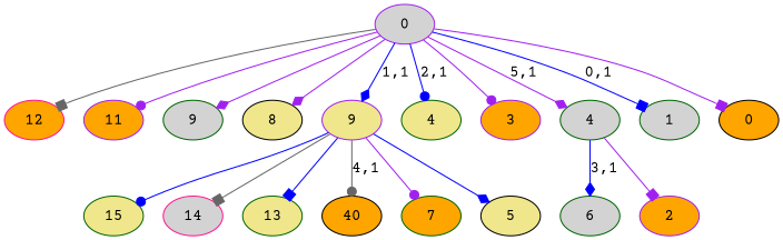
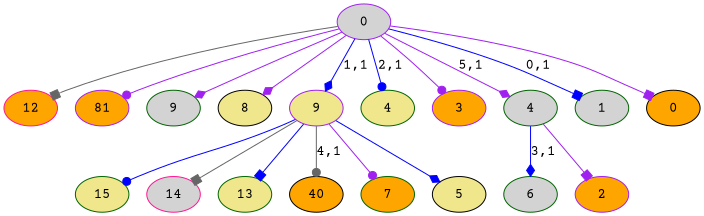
  digraph {
    fontname="Courier Prime"
    node [color=darkgreen fillcolor=orange fontname="Courier Prime" style=filled]
    edge [arrowhead=dot color=purple fontname="Courier Prime"]
    n1 [fillcolor=khaki label=15]
    n2 [color=deeppink fillcolor=lightgrey label=14]
    n3 [fillcolor=khaki label=13]
    n4 [color=deeppink label=12]
-   n5 [color=purple label=11]
+   n5 [color=purple label=81]
    n6 [color=black label=40]
    n7 [fillcolor=lightgrey label=9]
    n8 [color=black fillcolor=khaki label=8]
    n9 [label=7]
    n10 [fillcolor=lightgrey label=6]
    n11 [color=black fillcolor=khaki label=5]
    9 [color=purple fillcolor=khaki]
    n13 [fillcolor=khaki label=4]
    n14 [color=purple label=3]
    n15 [color=purple label=2]
    4 [fillcolor=lightgrey]
    n17 [fillcolor=lightgrey label=1]
    n18 [color=black label=0]
    0 [color=purple fillcolor=lightgrey]
    9 -> n1 [color=blue]
    9 -> n2 [arrowhead=box color=gray40]
    9 -> n3 [arrowhead=box color=blue]
    9 -> n6 [color=gray40 label="4,1"]
    9 -> n9
    9 -> n11 [arrowhead=diamond color=blue]
    4 -> n10 [arrowhead=diamond color=blue label="3,1"]
    4 -> n15 [arrowhead=box]
    0 -> n4 [arrowhead=box color=gray40]
    0 -> n5
    0 -> n7 [arrowhead=diamond]
    0 -> n8 [arrowhead=diamond]
    0 -> 9 [arrowhead=diamond color=blue label="1,1"]
    0 -> n13 [color=blue label="2,1"]
    0 -> n14
    0 -> 4 [arrowhead=diamond label="5,1"]
    0 -> n17 [arrowhead=box color=blue label="0,1"]
    0 -> n18 [arrowhead=box]
  }
